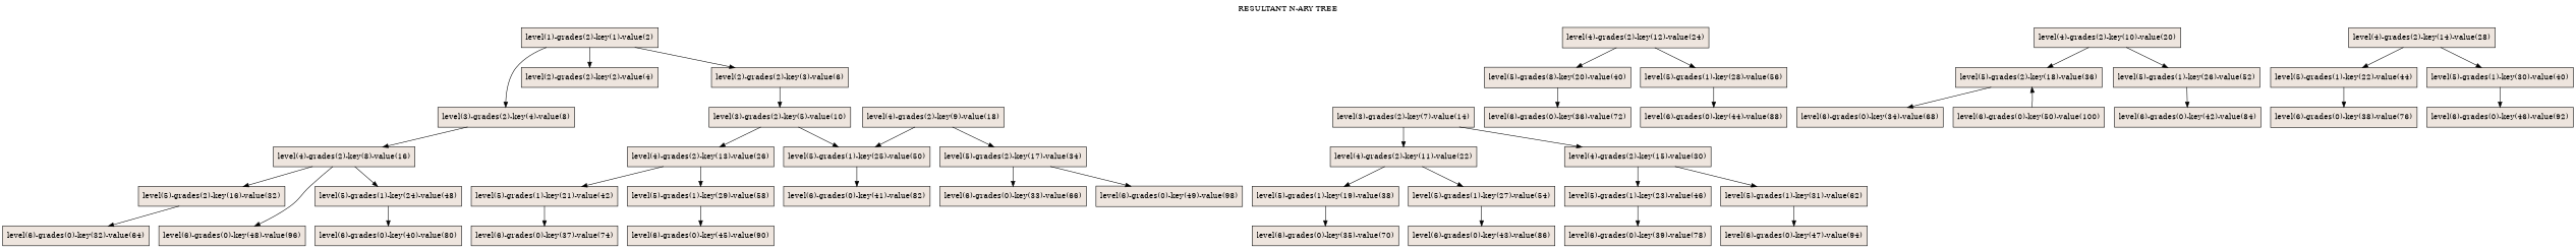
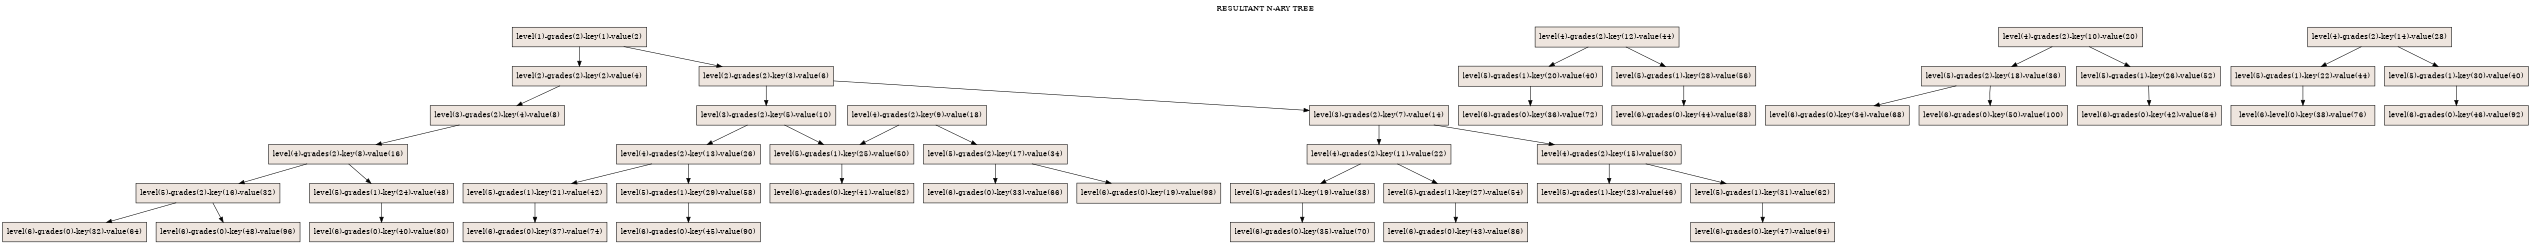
  digraph {
    label="RESULTANT N-ARY TREE\n"
    labelloc=t
    rankdir=TB
    node [fillcolor=seashell2 shape=record style=filled]
    n1 [label="level(1)-grades(2)-key(1)-value(2)"]
    n2 [label="level(2)-grades(2)-key(2)-value(4)"]
    n3 [label="level(2)-grades(2)-key(3)-value(6)"]
    n4 [label="level(3)-grades(2)-key(4)-value(8)"]
    n5 [label="level(3)-grades(2)-key(5)-value(10)"]
    n6 [label="level(3)-grades(2)-key(7)-value(14)"]
    n7 [label="level(4)-grades(2)-key(8)-value(16)"]
    n8 [label="level(5)-grades(2)-key(16)-value(32)"]
    n9 [label="level(5)-grades(1)-key(24)-value(48)"]
-   n10 [label="level(4)-grades(2)-key(12)-value(24)"]
-   n11 [label="level(5)-grades(8)-key(20)-value(40)"]
+   n10 [label="level(4)-grades(2)-key(12)-value(44)"]
+   n11 [label="level(5)-grades(1)-key(20)-value(40)"]
    n12 [label="level(5)-grades(1)-key(28)-value(56)"]
    n13 [label="level(6)-grades(0)-key(32)-value(64)"]
    n14 [label="level(6)-grades(0)-key(48)-value(96)"]
    n15 [label="level(6)-grades(0)-key(40)-value(80)"]
    n16 [label="level(6)-grades(0)-key(36)-value(72)"]
    n17 [label="level(6)-grades(0)-key(44)-value(88)"]
    n18 [label="level(4)-grades(2)-key(10)-value(20)"]
    n19 [label="level(5)-grades(2)-key(18)-value(36)"]
    n20 [label="level(5)-grades(1)-key(26)-value(52)"]
    n21 [label="level(4)-grades(2)-key(14)-value(28)"]
    n22 [label="level(5)-grades(1)-key(22)-value(44)"]
    n23 [label="level(5)-grades(1)-key(30)-value(40)"]
    n24 [label="level(6)-grades(0)-key(34)-value(68)"]
    n25 [label="level(6)-grades(0)-key(50)-value(100)"]
    n26 [label="level(6)-grades(0)-key(42)-value(84)"]
-   n27 [label="level(6)-grades(0)-key(38)-value(76)"]
+   n27 [label="level(6)-level(0)-key(38)-value(76)"]
    n28 [label="level(6)-grades(0)-key(46)-value(92)"]
    n29 [label="level(4)-grades(2)-key(13)-value(26)"]
    n30 [label="level(5)-grades(1)-key(25)-value(50)"]
    n31 [label="level(4)-grades(2)-key(11)-value(22)"]
    n32 [label="level(4)-grades(2)-key(15)-value(30)"]
    n33 [label="level(4)-grades(2)-key(9)-value(18)"]
    n34 [label="level(5)-grades(2)-key(17)-value(34)"]
    n35 [label="level(5)-grades(1)-key(21)-value(42)"]
    n36 [label="level(5)-grades(1)-key(29)-value(58)"]
    n37 [label="level(6)-grades(0)-key(33)-value(66)"]
-   n38 [label="level(6)-grades(0)-key(49)-value(98)"]
+   n38 [label="level(6)-grades(0)-key(19)-value(98)"]
    n39 [label="level(6)-grades(0)-key(41)-value(82)"]
    n40 [label="level(6)-grades(0)-key(37)-value(74)"]
    n41 [label="level(6)-grades(0)-key(45)-value(90)"]
    n42 [label="level(5)-grades(1)-key(19)-value(38)"]
    n43 [label="level(5)-grades(1)-key(27)-value(54)"]
    n44 [label="level(5)-grades(1)-key(23)-value(46)"]
    n45 [label="level(5)-grades(1)-key(31)-value(62)"]
    n46 [label="level(6)-grades(0)-key(35)-value(70)"]
    n47 [label="level(6)-grades(0)-key(43)-value(86)"]
-   n48 [label="level(6)-grades(0)-key(39)-value(78)"]
    n49 [label="level(6)-grades(0)-key(47)-value(94)"]
    n1 -> n2
    n1 -> n3
-   n1 -> n4
+   n2 -> n4
    n3 -> n5
+   n3 -> n6
    n4 -> n7
    n5 -> n29
    n5 -> n30
    n6 -> n31
    n6 -> n32
    n7 -> n8
    n7 -> n9
    n8 -> n13
-   n7 -> n14
+   n8 -> n14
    n9 -> n15
    n10 -> n11
    n10 -> n12
    n11 -> n16
    n12 -> n17
    n18 -> n19
    n18 -> n20
    n19 -> n24
-   n25 -> n19
+   n19 -> n25
    n20 -> n26
    n21 -> n22
    n21 -> n23
    n22 -> n27
    n23 -> n28
    n29 -> n35
    n29 -> n36
    n30 -> n39
    n31 -> n42
    n31 -> n43
    n32 -> n44
    n32 -> n45
    n33 -> n30
    n33 -> n34
    n34 -> n37
    n34 -> n38
    n35 -> n40
    n36 -> n41
    n42 -> n46
    n43 -> n47
-   n44 -> n48
    n45 -> n49
  }
